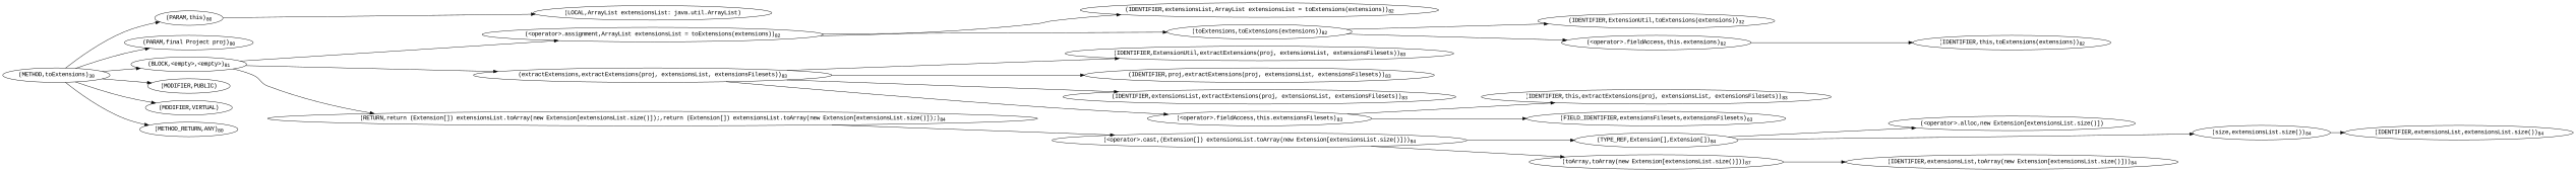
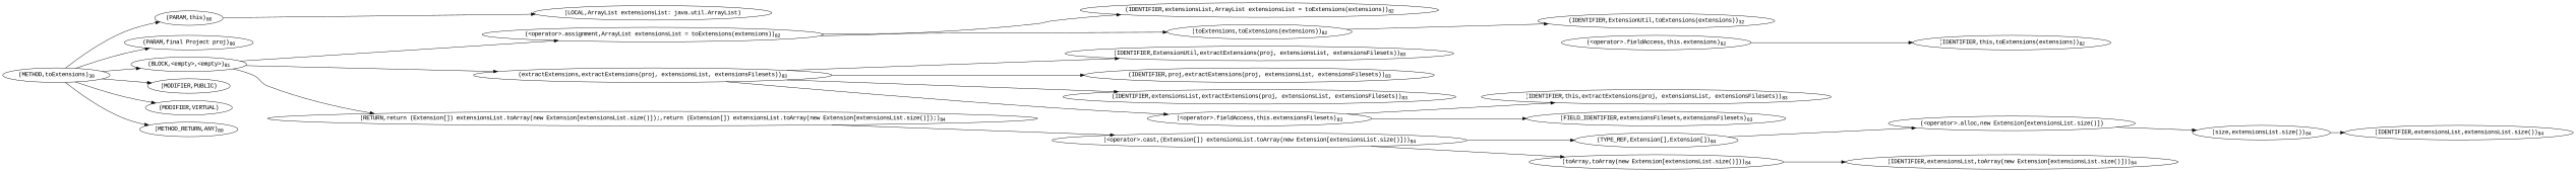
  digraph {
    fontname="Liberation Mono"
    rankdir=LR
    node [fontname="Liberation Mono"]
    edge [fontname="Liberation Mono"]
    n1 [label=<(METHOD,toExtensions)<SUB>30</SUB>>]
    n2 [label=<(PARAM,this)<SUB>80</SUB>>]
    n3 [label=<(PARAM,final Project proj)<SUB>80</SUB>>]
    n4 [label=<(BLOCK,&lt;empty&gt;,&lt;empty&gt;)<SUB>81</SUB>>]
    n5 [label=<(MODIFIER,PUBLIC)>]
    n6 [label=<(MODIFIER,VIRTUAL)>]
    n7 [label=<(METHOD_RETURN,ANY)<SUB>80</SUB>>]
    n8 [label=<(LOCAL,ArrayList extensionsList: java.util.ArrayList)>]
    n9 [label=<(&lt;operator&gt;.assignment,ArrayList extensionsList = toExtensions(extensions))<SUB>82</SUB>>]
    n10 [label=<(extractExtensions,extractExtensions(proj, extensionsList, extensionsFilesets))<SUB>83</SUB>>]
    n11 [label=<(RETURN,return (Extension[]) extensionsList.toArray(new Extension[extensionsList.size()]);,return (Extension[]) extensionsList.toArray(new Extension[extensionsList.size()]);)<SUB>84</SUB>>]
    n12 [label=<(IDENTIFIER,extensionsList,ArrayList extensionsList = toExtensions(extensions))<SUB>82</SUB>>]
    n13 [label=<(toExtensions,toExtensions(extensions))<SUB>82</SUB>>]
    n14 [label=<(IDENTIFIER,ExtensionUtil,extractExtensions(proj, extensionsList, extensionsFilesets))<SUB>83</SUB>>]
    n15 [label=<(IDENTIFIER,proj,extractExtensions(proj, extensionsList, extensionsFilesets))<SUB>83</SUB>>]
    n16 [label=<(IDENTIFIER,extensionsList,extractExtensions(proj, extensionsList, extensionsFilesets))<SUB>83</SUB>>]
    n17 [label=<(&lt;operator&gt;.fieldAccess,this.extensionsFilesets)<SUB>83</SUB>>]
    n18 [label=<(&lt;operator&gt;.cast,(Extension[]) extensionsList.toArray(new Extension[extensionsList.size()]))<SUB>84</SUB>>]
    n19 [label=<(IDENTIFIER,ExtensionUtil,toExtensions(extensions))<SUB>32</SUB>>]
    n20 [label=<(&lt;operator&gt;.fieldAccess,this.extensions)<SUB>82</SUB>>]
    n21 [label=<(IDENTIFIER,this,toExtensions(extensions))<SUB>82</SUB>>]
    n22 [label=<(IDENTIFIER,this,extractExtensions(proj, extensionsList, extensionsFilesets))<SUB>83</SUB>>]
    n23 [label=<(FIELD_IDENTIFIER,extensionsFilesets,extensionsFilesets)<SUB>63</SUB>>]
    n24 [label=<(TYPE_REF,Extension[],Extension[])<SUB>84</SUB>>]
-   n25 [label=<(toArray,toArray(new Extension[extensionsList.size()]))<SUB>87</SUB>>]
+   n25 [label=<(toArray,toArray(new Extension[extensionsList.size()]))<SUB>84</SUB>>]
    n26 [label=<(&lt;operator&gt;.alloc,new Extension[extensionsList.size()])>]
    n27 [label=<(IDENTIFIER,extensionsList,toArray(new Extension[extensionsList.size()]))<SUB>84</SUB>>]
    n28 [label=<(size,extensionsList.size())<SUB>84</SUB>>]
    n29 [label=<(IDENTIFIER,extensionsList,extensionsList.size())<SUB>84</SUB>>]
    n1 -> n2
    n1 -> n3
    n1 -> n4
    n1 -> n5
    n1 -> n6
    n1 -> n7
    n2 -> n8
    n4 -> n9
    n4 -> n10
    n4 -> n11
    n9 -> n12
    n9 -> n13
    n10 -> n14
    n10 -> n15
    n10 -> n16
    n10 -> n17
    n11 -> n18
    n13 -> n19
-   n13 -> n20
    n17 -> n22
    n17 -> n23
    n18 -> n24
    n18 -> n25
    n20 -> n21
    n24 -> n26
    n25 -> n27
-   n24 -> n28
+   n26 -> n28
    n28 -> n29
  }
